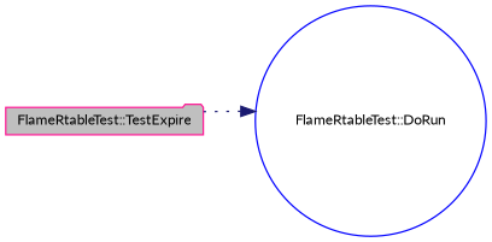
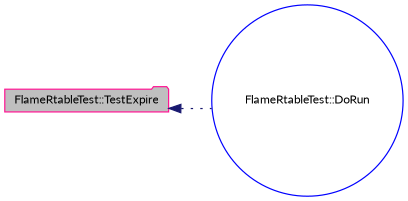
  digraph {
    rankdir=LR
    fontname=Lato
    node [fontname=Lato fontsize=10 style=filled]
    n1 [color=deeppink fillcolor=grey75 fontcolor=black height=0.2 label="FlameRtableTest::TestExpire" shape=folder width=0.4]
    n2 [color=blue fillcolor=white height=0.2 label="FlameRtableTest::DoRun" shape=circle width=0.4]
-   n2 -> n1 [color=midnightblue dir=back fontname=Lato fontsize=10 labelfontname=Helvetica labelfontsize=10 style=dotted]
+   n1 -> n2 [color=midnightblue dir=back fontname=Lato fontsize=10 labelfontname=Helvetica labelfontsize=10 style=dotted]
  }
